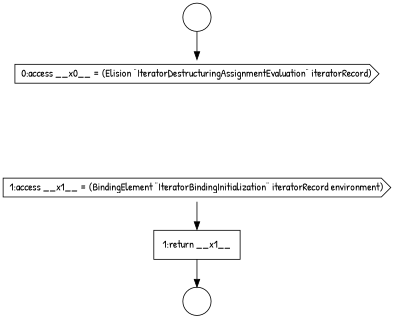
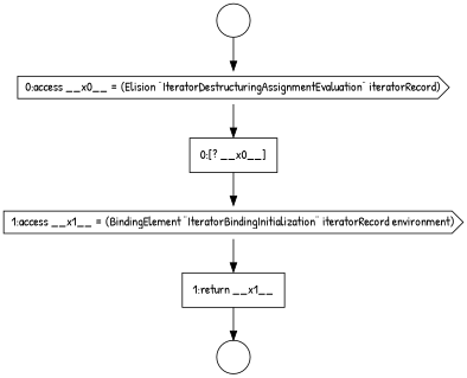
  digraph {
    fontname="Patrick Hand"
    node [color=black fillcolor=white shape=circle style=filled fontname="Patrick Hand"]
    edge [color=black fontname="Patrick Hand"]
    n1 [label=" "]
    n2 [label=<<font color="black">0:access __x0__ = (Elision &quot;IteratorDestructuringAssignmentEvaluation&quot; iteratorRecord)</font>> shape=cds]
+   n3 [label=<<font color="black">     <table border="0" cellborder="1" cellspacing="0" cellpadding="10">       <tr><td align="left">0:[? __x0__]</td></tr>     </table>   </font>> margin=0 shape=none]
    n4 [label=<<font color="black">     <table border="0" cellborder="1" cellspacing="0" cellpadding="10">       <tr><td align="left">1:return __x1__</td></tr>     </table>   </font>> margin=0 shape=none]
    n5 [label=" "]
    n6 [label=<<font color="black">1:access __x1__ = (BindingElement &quot;IteratorBindingInitialization&quot; iteratorRecord environment)</font>> shape=cds]
    n1 -> n2
+   n2 -> n3
+   n3 -> n6
    n4 -> n5
    n6 -> n4
  }
